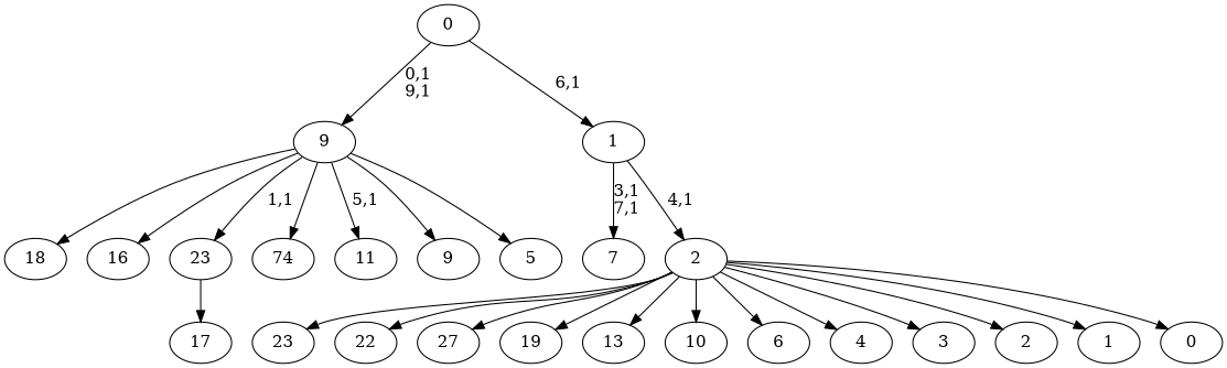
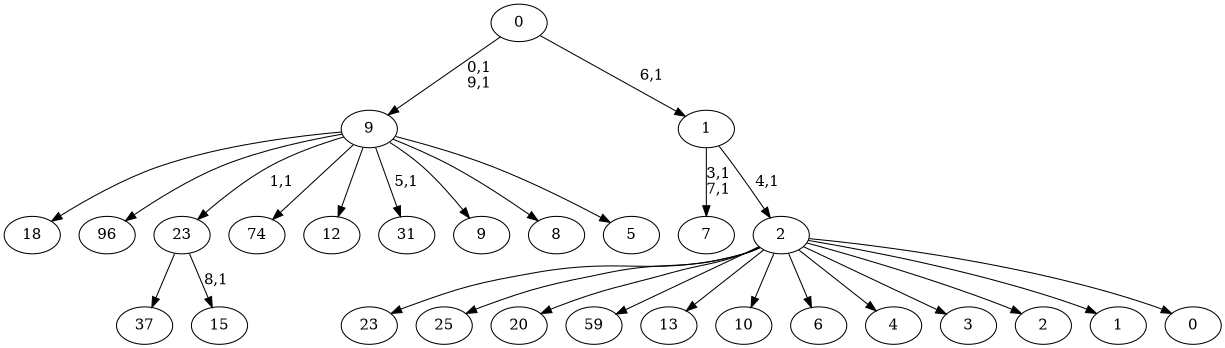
  digraph {
    n1 [label=23]
-   n2 [label=22]
-   n3 [label=27]
-   n4 [label=19]
+   n2 [label=25]
+   n3 [label=20]
+   n4 [label=59]
    n5 [label=18]
-   n6 [label=17]
-   n7 [label=16]
+   n6 [label=37]
+   n7 [label=96]
+   n8 [label=15]
    23
    n10 [label=74]
    n11 [label=13]
-   n13 [label=11]
+   n12 [label=12]
+   n13 [label=31]
    n14 [label=10]
    n15 [label=9]
+   n16 [label=8]
    n17 [label=7]
    n18 [label=6]
    n19 [label=5]
    9
    n21 [label=4]
    n22 [label=3]
    n23 [label=2]
    n24 [label=1]
    n25 [label=0]
    2
    1
    0
    23 -> n6
+   23 -> n8 [label="8,1"]
    9 -> n5
    9 -> n7
    9 -> 23 [label="1,1"]
    9 -> n10
+   9 -> n12
    9 -> n13 [label="5,1"]
    9 -> n15
+   9 -> n16
    9 -> n19
    2 -> n1
    2 -> n2
    2 -> n3
    2 -> n4
    2 -> n11
    2 -> n14
    2 -> n18
    2 -> n21
    2 -> n22
    2 -> n23
    2 -> n24
    2 -> n25
    1 -> n17 [label="3,1\n7,1"]
    1 -> 2 [label="4,1"]
    0 -> 9 [label="0,1\n9,1"]
    0 -> 1 [label="6,1"]
  }
